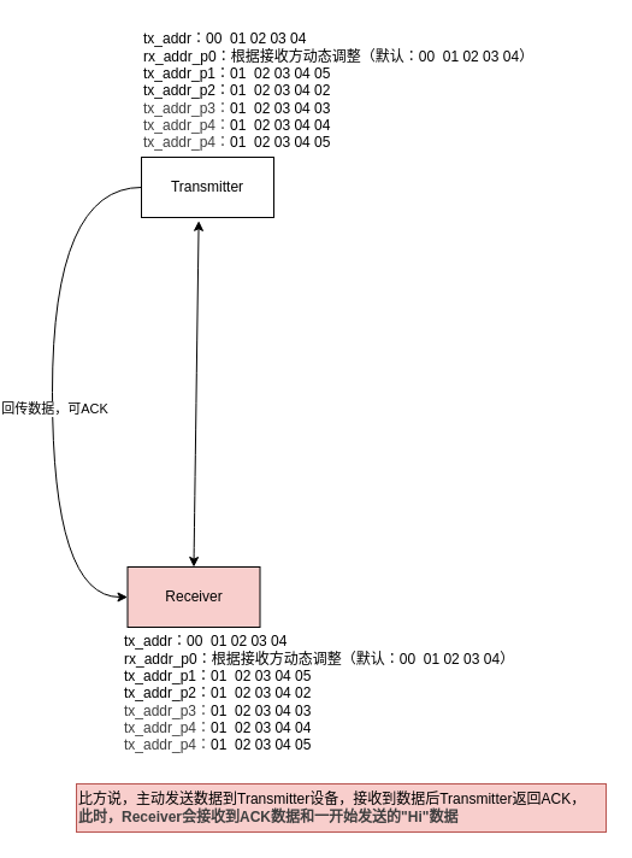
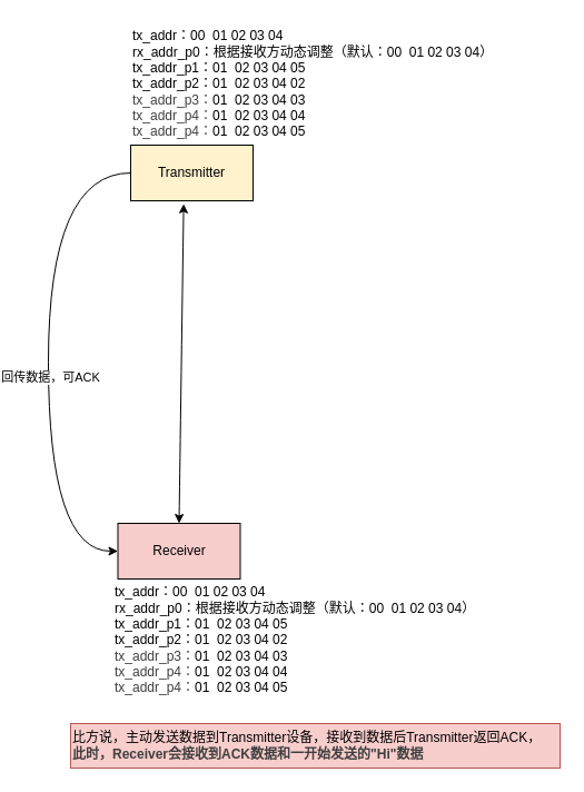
  <mxCell id="0" />
  <mxCell id="1" parent="0" />
  <mxCell id="2" style="edgeStyle=orthogonalEdgeStyle;curved=1;html=1;exitX=0;exitY=0.5;exitDx=0;exitDy=0;entryX=0;entryY=0.5;entryDx=0;entryDy=0;elbow=vertical;" parent="1" source="4" target="5" edge="1"><mxGeometry relative="1" as="geometry"><Array as="points"><mxPoint x="20" y="155" /><mxPoint x="20" y="495" /></Array></mxGeometry></mxCell>
  <mxCell id="3" value="回传数据，可ACK" style="edgeLabel;html=1;align=center;verticalAlign=middle;resizable=0;points=[];" parent="2" vertex="1" connectable="0"><mxGeometry x="0.077" y="1" relative="1" as="geometry"><mxPoint as="offset" /></mxGeometry></mxCell>
- <mxCell id="4" value="Transmitter" style="rounded=0;whiteSpace=wrap;html=1;" parent="1" vertex="1"><mxGeometry x="94" y="130" width="110" height="50" as="geometry" /></mxCell>
+ <mxCell id="4" value="Transmitter" style="rounded=0;whiteSpace=wrap;html=1;fillColor=#fff2cc;" parent="1" vertex="1"><mxGeometry x="94" y="130" width="110" height="50" as="geometry" /></mxCell>
  <mxCell id="5" value="Receiver" style="rounded=0;whiteSpace=wrap;html=1;fillColor=#f8cecc;" parent="1" vertex="1"><mxGeometry x="82.5" y="470" width="110" height="50" as="geometry" /></mxCell>
  <mxCell id="6" value="tx_addr：00&amp;nbsp; 01 02 03 04&lt;br&gt;rx_addr_p0：根据接收方动态调整&lt;span style=&quot;color: rgb(0, 0, 0);&quot;&gt;（默认：&lt;span style=&quot;color: rgb(0, 0, 0);&quot;&gt;00&amp;nbsp; 01 02 03 04&lt;/span&gt;）&lt;/span&gt;&lt;div&gt;tx_addr_p1：&lt;span style=&quot;color: rgb(0, 0, 0); background-color: transparent;&quot;&gt;01&amp;nbsp; 02 03 04 05&lt;/span&gt;&lt;/div&gt;&lt;div&gt;tx_addr_p2：&lt;span style=&quot;color: rgb(0, 0, 0); background-color: transparent;&quot;&gt;01&amp;nbsp; 02 03 04 02&lt;/span&gt;&lt;/div&gt;&lt;div&gt;&lt;span style=&quot;color: rgb(63, 63, 63);&quot;&gt;tx_addr_p3：&lt;/span&gt;&lt;span style=&quot;color: rgb(0, 0, 0); background-color: transparent;&quot;&gt;01&amp;nbsp; 02 03 04 03&lt;/span&gt;&lt;/div&gt;&lt;div&gt;&lt;span style=&quot;color: rgb(0, 0, 0); scrollbar-color: rgb(226, 226, 226) rgb(251, 251, 251); background-color: transparent;&quot;&gt;&lt;span style=&quot;color: rgb(63, 63, 63);&quot;&gt;tx_addr_p4：&lt;/span&gt;&lt;/span&gt;&lt;span style=&quot;color: rgb(0, 0, 0); background-color: transparent;&quot;&gt;01&amp;nbsp; 02 03 04 04&lt;/span&gt;&lt;/div&gt;&lt;div&gt;&lt;span style=&quot;color: rgb(0, 0, 0); background-color: transparent;&quot;&gt;&lt;span style=&quot;scrollbar-color: rgb(226, 226, 226) rgb(251, 251, 251); background-color: transparent; color: rgb(0, 0, 0);&quot;&gt;&lt;span style=&quot;scrollbar-color: rgb(226, 226, 226) rgb(251, 251, 251); color: rgb(63, 63, 63);&quot;&gt;tx_addr_p4：&lt;/span&gt;&lt;/span&gt;&lt;span style=&quot;scrollbar-color: rgb(226, 226, 226) rgb(251, 251, 251); background-color: transparent; color: rgb(0, 0, 0);&quot;&gt;01&amp;nbsp; 02 03 04 05&lt;/span&gt;&lt;/span&gt;&lt;/div&gt;" style="text;html=1;align=left;verticalAlign=middle;resizable=0;points=[];autosize=1;strokeColor=none;fillColor=none;" parent="1" vertex="1"><mxGeometry x="77.5" y="520" width="350" height="110" as="geometry" /></mxCell>
  <mxCell id="7" value="" style="endArrow=classic;startArrow=classic;html=1;elbow=vertical;curved=1;exitX=0.5;exitY=0;exitDx=0;exitDy=0;entryX=0.433;entryY=1.056;entryDx=0;entryDy=0;entryPerimeter=0;" parent="1" source="5" target="4" edge="1"><mxGeometry width="50" height="50" relative="1" as="geometry"><mxPoint x="134.5" y="430" as="sourcePoint" /><mxPoint x="134.5" y="360" as="targetPoint" /></mxGeometry></mxCell>
  <mxCell id="8" value="比方说，主动发送数据到Transmitter设备，接收到数据后Transmitter返回ACK，&lt;div&gt;&lt;div&gt;&lt;span style=&quot;background-color: transparent; color: rgb(63, 63, 63);&quot;&gt;&lt;b&gt;此时，Receiver会接收到ACK数据和一开始发送的&quot;Hi&quot;数据&lt;/b&gt;&lt;/span&gt;&lt;/div&gt;&lt;/div&gt;" style="text;html=1;align=left;verticalAlign=middle;resizable=0;points=[];autosize=1;strokeColor=#b85450;fillColor=#f8cecc;" parent="1" vertex="1"><mxGeometry x="40" y="650" width="440" height="40" as="geometry" /></mxCell>
  <mxCell id="9" value="tx_addr：00&amp;nbsp; 01 02 03 04&lt;br&gt;rx_addr_p0：根据接收方动态调整&lt;span style=&quot;color: rgb(0, 0, 0);&quot;&gt;（默认：&lt;span style=&quot;color: rgb(0, 0, 0);&quot;&gt;00&amp;nbsp; 01 02 03 04&lt;/span&gt;）&lt;/span&gt;&lt;div&gt;tx_addr_p1：&lt;span style=&quot;color: rgb(0, 0, 0); background-color: transparent;&quot;&gt;01&amp;nbsp; 02 03 04 05&lt;/span&gt;&lt;/div&gt;&lt;div&gt;tx_addr_p2：&lt;span style=&quot;color: rgb(0, 0, 0); background-color: transparent;&quot;&gt;01&amp;nbsp; 02 03 04 02&lt;/span&gt;&lt;/div&gt;&lt;div&gt;&lt;span style=&quot;color: rgb(63, 63, 63);&quot;&gt;tx_addr_p3：&lt;/span&gt;&lt;span style=&quot;color: rgb(0, 0, 0); background-color: transparent;&quot;&gt;01&amp;nbsp; 02 03 04 03&lt;/span&gt;&lt;/div&gt;&lt;div&gt;&lt;span style=&quot;color: rgb(0, 0, 0); scrollbar-color: rgb(226, 226, 226) rgb(251, 251, 251); background-color: transparent;&quot;&gt;&lt;span style=&quot;color: rgb(63, 63, 63);&quot;&gt;tx_addr_p4：&lt;/span&gt;&lt;/span&gt;&lt;span style=&quot;color: rgb(0, 0, 0); background-color: transparent;&quot;&gt;01&amp;nbsp; 02 03 04 04&lt;/span&gt;&lt;/div&gt;&lt;div&gt;&lt;span style=&quot;color: rgb(0, 0, 0); background-color: transparent;&quot;&gt;&lt;span style=&quot;scrollbar-color: rgb(226, 226, 226) rgb(251, 251, 251); background-color: transparent; color: rgb(0, 0, 0);&quot;&gt;&lt;span style=&quot;scrollbar-color: rgb(226, 226, 226) rgb(251, 251, 251); color: rgb(63, 63, 63);&quot;&gt;tx_addr_p4：&lt;/span&gt;&lt;/span&gt;&lt;span style=&quot;scrollbar-color: rgb(226, 226, 226) rgb(251, 251, 251); background-color: transparent; color: rgb(0, 0, 0);&quot;&gt;01&amp;nbsp; 02 03 04 05&lt;/span&gt;&lt;/span&gt;&lt;/div&gt;" style="text;html=1;align=left;verticalAlign=middle;resizable=0;points=[];autosize=1;strokeColor=none;fillColor=none;" vertex="1" parent="1"><mxGeometry x="94" y="20" width="350" height="110" as="geometry" /></mxCell>
